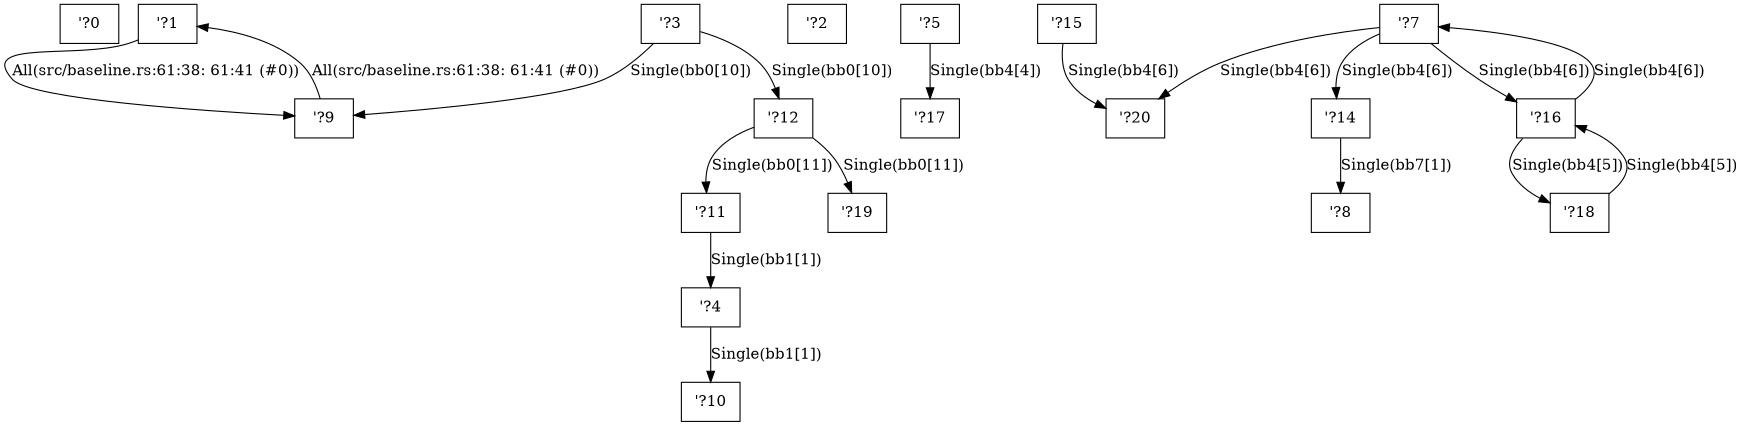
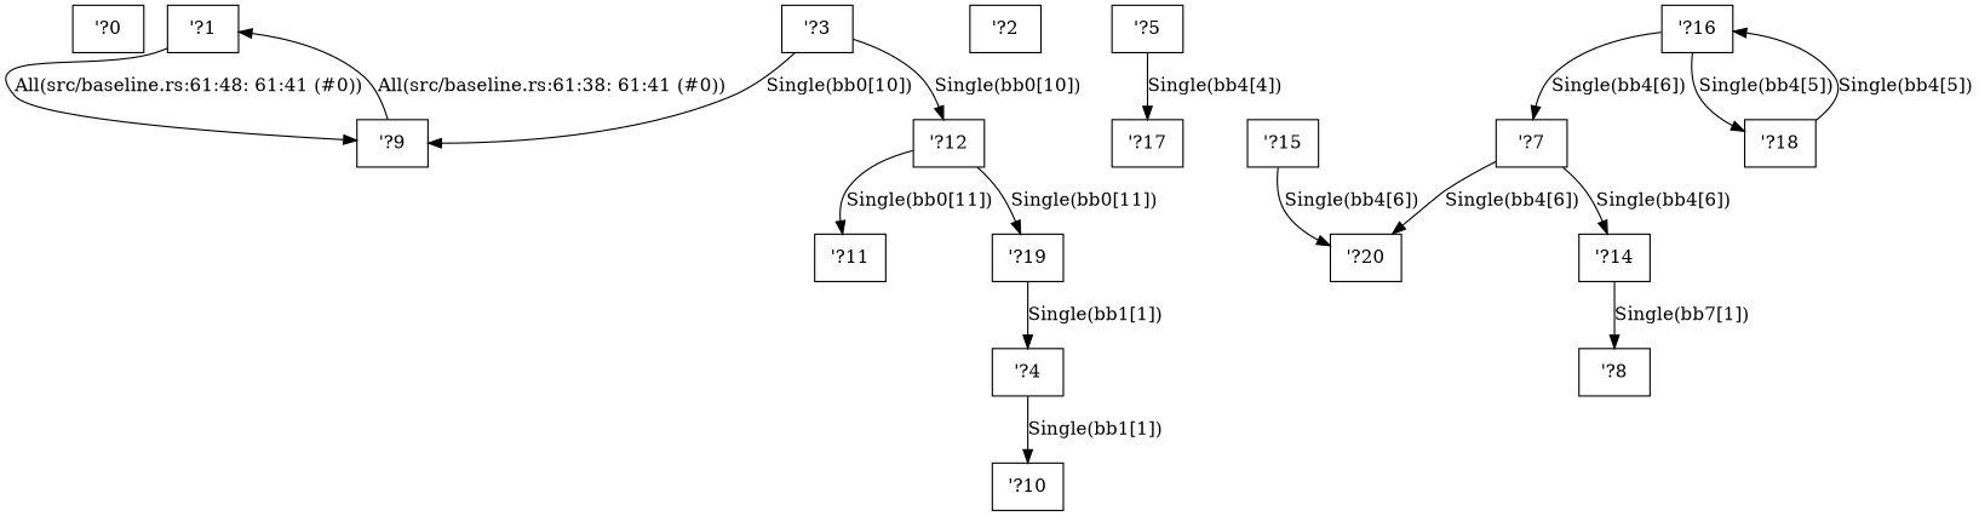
  digraph {
    node [shape=box]
    n1 [label="\'?0"]
    n2 [label="\'?1"]
    n3 [label="\'?9"]
    n4 [label="\'?2"]
    n5 [label="\'?3"]
    n6 [label="\'?12"]
    n7 [label="\'?11"]
    n8 [label="\'?19"]
    n9 [label="\'?4"]
    n10 [label="\'?10"]
    n11 [label="\'?5"]
    n12 [label="\'?17"]
    n13 [label="\'?15"]
    n14 [label="\'?20"]
    n15 [label="\'?7"]
    n16 [label="\'?14"]
    n17 [label="\'?16"]
    n18 [label="\'?8"]
    n19 [label="\'?18"]
-   n2 -> n3 [label="All(src/baseline.rs:61:38: 61:41 (#0))"]
+   n2 -> n3 [label="All(src/baseline.rs:61:48: 61:41 (#0))"]
    n3 -> n2 [label="All(src/baseline.rs:61:38: 61:41 (#0))"]
    n5 -> n3 [label="Single(bb0[10])"]
    n5 -> n6 [label="Single(bb0[10])"]
    n6 -> n7 [label="Single(bb0[11])"]
    n6 -> n8 [label="Single(bb0[11])"]
-   n7 -> n9 [label="Single(bb1[1])"]
+   n8 -> n9 [label="Single(bb1[1])"]
    n9 -> n10 [label="Single(bb1[1])"]
    n11 -> n12 [label="Single(bb4[4])"]
    n13 -> n14 [label="Single(bb4[6])"]
    n15 -> n14 [label="Single(bb4[6])"]
    n15 -> n16 [label="Single(bb4[6])"]
-   n15 -> n17 [label="Single(bb4[6])"]
    n16 -> n18 [label="Single(bb7[1])"]
    n17 -> n15 [label="Single(bb4[6])"]
    n17 -> n19 [label="Single(bb4[5])"]
    n19 -> n17 [label="Single(bb4[5])"]
  }
